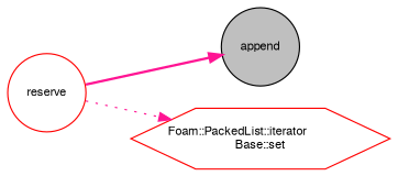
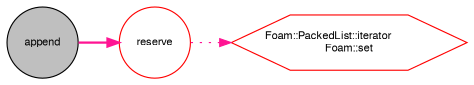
  digraph {
    rankdir=LR
    node [color=red fontname=FreeSans fontsize=10 shape=circle]
    edge [color=deeppink fontname=FreeSans fontsize=10 labelfontname=FreeSans labelfontsize=10]
    n1 [color=black fillcolor=grey75 fontcolor=black height=0.2 label=append style=filled width=0.4]
    n2 [height=0.2 label=reserve width=0.4]
-   n3 [height=0.2 label="Foam::PackedList::iterator\lBase::set" shape=hexagon width=0.4]
-   n2 -> n1 [style=bold]
+   n3 [height=0.2 label="Foam::PackedList::iterator\lFoam::set" shape=hexagon width=0.4]
+   n1 -> n2 [style=bold]
    n2 -> n3 [style=dotted]
  }
